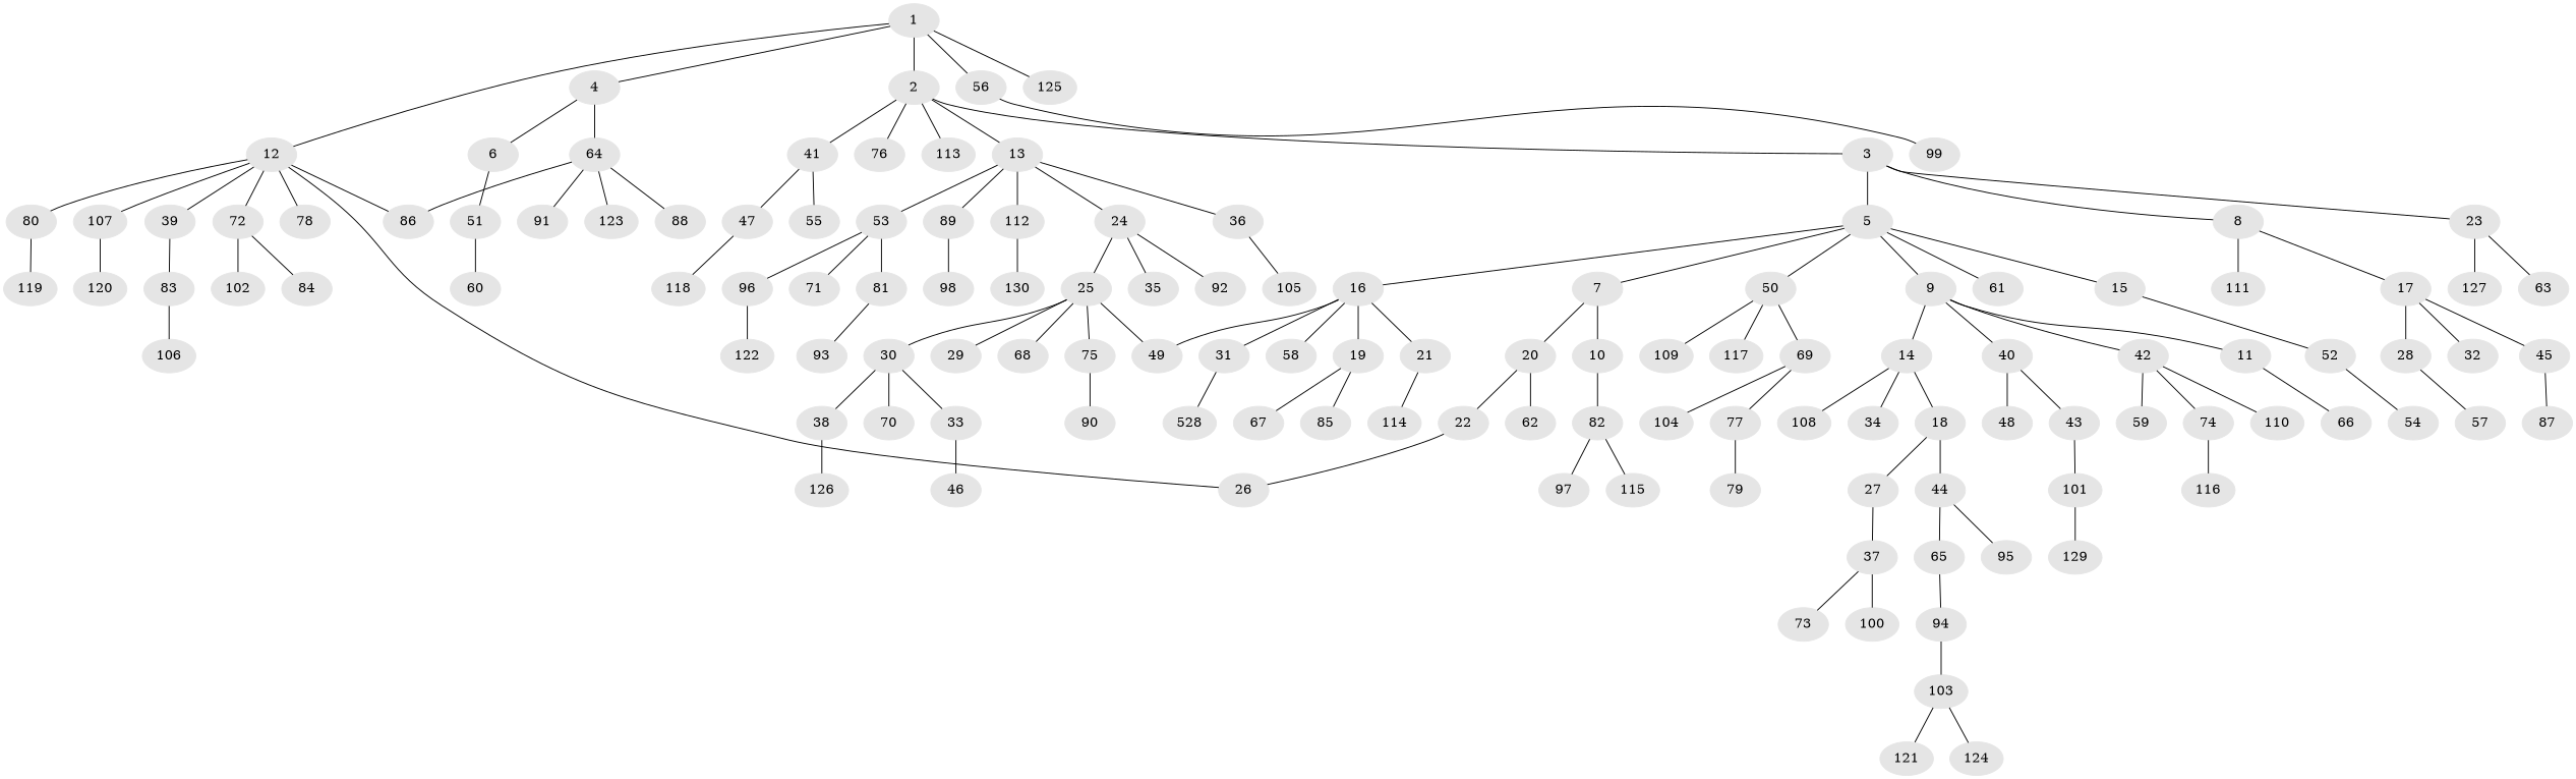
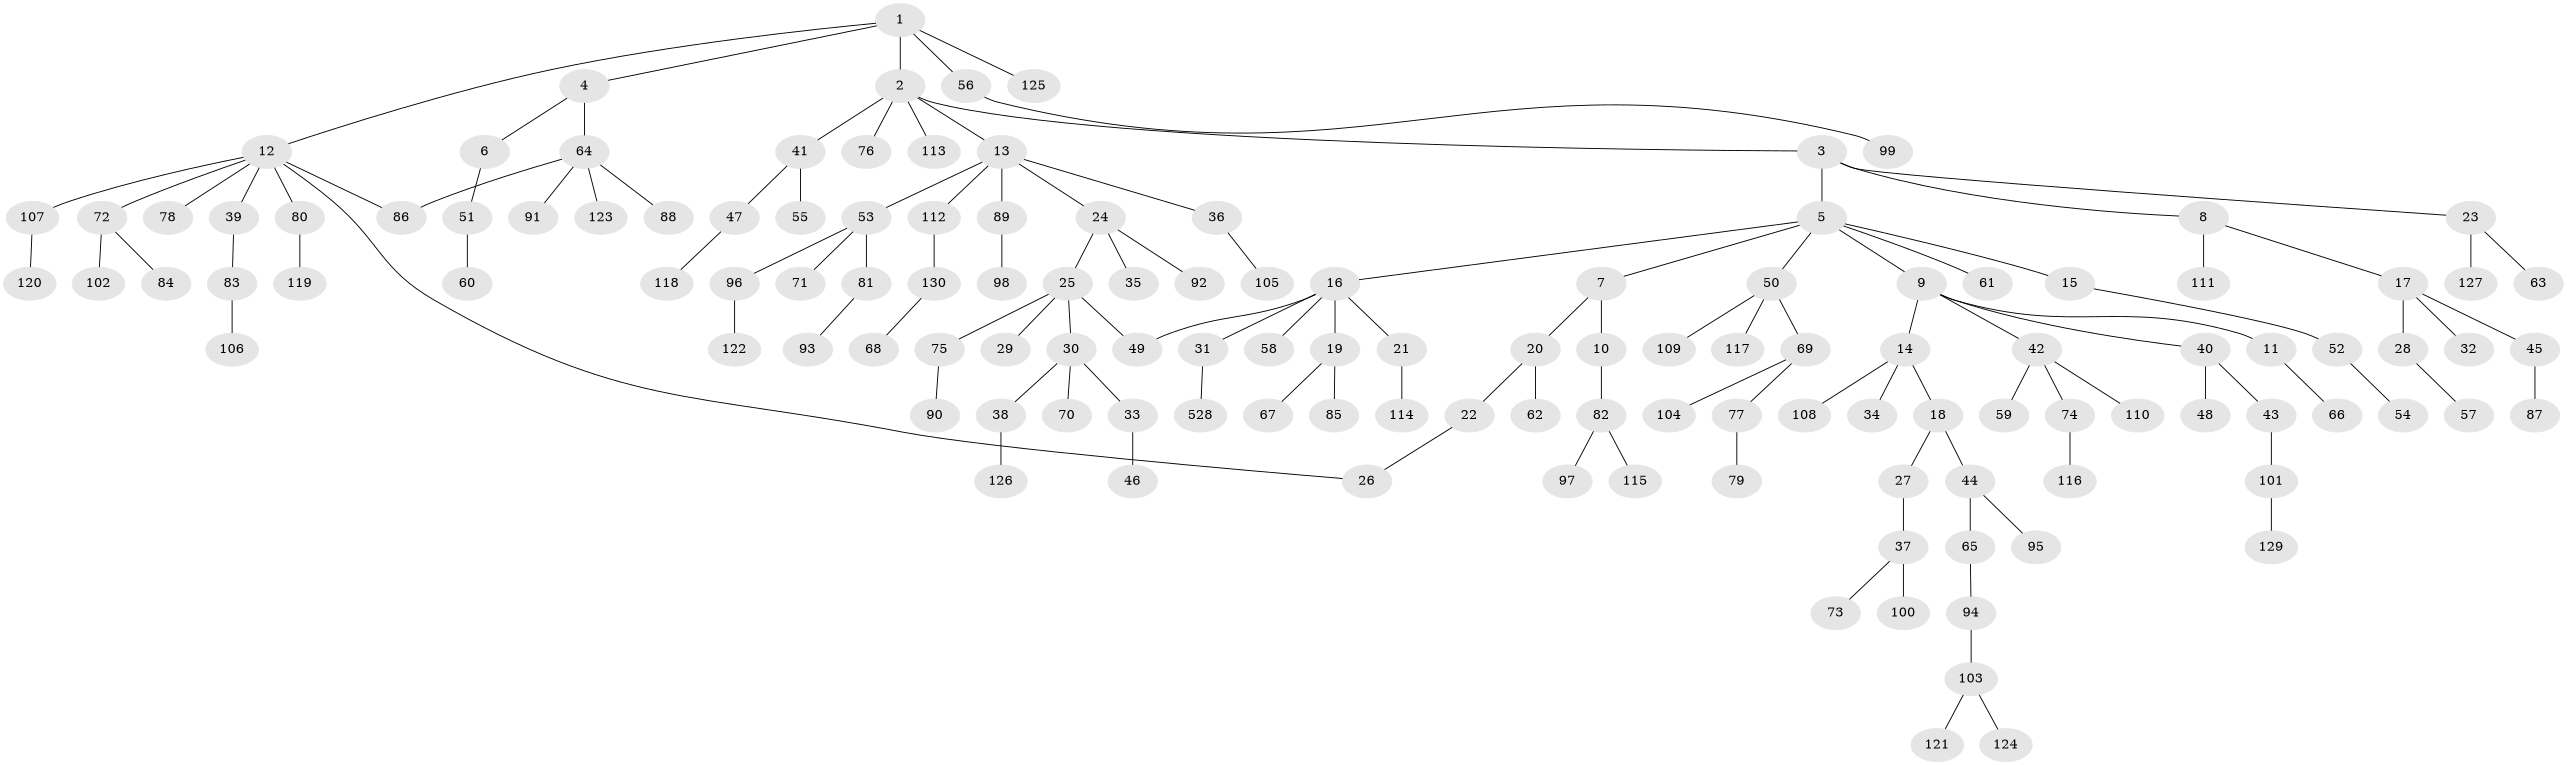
  graph {
    node [color=gray90 style=filled]
    1
    2
    4
    12
    56
    125
    3
    13
    41
    76
    113
    6
    64
    26
    39
    72
    78
    80
    86
    107
    99
    5
    8
    23
    24
    36
    53
    89
    112
    47
    55
    7
    9
    15
    16
    50
    61
    17
    111
    63
    127
    51
    88
    91
    123
    10
    20
    11
    14
    40
    42
    52
    19
    21
    31
    49
    58
    69
    109
    117
    60
    82
    22
    62
    28
    32
    45
    66
    18
    34
    108
    43
    48
    59
    74
    110
    83
    84
    102
    119
    120
    25
    35
    92
    105
    71
    81
    96
    98
    130
    27
    44
    54
    67
    85
    114
    n97 [label=528]
    57
    87
    37
    65
    95
    29
    30
    68
    75
    33
    38
    70
    90
    73
    100
    46
    126
    106
    101
    118
    116
    129
    94
    77
    104
    93
    122
    103
    79
    97
    115
    121
    124
    1 -- 2
    1 -- 4
    1 -- 12
    1 -- 56
    1 -- 125
    2 -- 3
    2 -- 13
    2 -- 41
    2 -- 76
    2 -- 113
    4 -- 6
    4 -- 64
    12 -- 26
    12 -- 39
    12 -- 72
    12 -- 78
    12 -- 80
    12 -- 86
    12 -- 107
    56 -- 99
    3 -- 5
    3 -- 8
    3 -- 23
    13 -- 24
    13 -- 36
    13 -- 53
    13 -- 89
    13 -- 112
    41 -- 47
    41 -- 55
    6 -- 51
    64 -- 86
    64 -- 88
    64 -- 91
    64 -- 123
    39 -- 83
    72 -- 84
    72 -- 102
    80 -- 119
    107 -- 120
    5 -- 7
    5 -- 9
    5 -- 15
    5 -- 16
    5 -- 50
    5 -- 61
    8 -- 17
    8 -- 111
    23 -- 63
    23 -- 127
    24 -- 25
    24 -- 35
    24 -- 92
    36 -- 105
    53 -- 71
    53 -- 81
    53 -- 96
    89 -- 98
    112 -- 130
    47 -- 118
    7 -- 10
    7 -- 20
    9 -- 11
    9 -- 14
    9 -- 40
    9 -- 42
    15 -- 52
    16 -- 19
    16 -- 21
    16 -- 31
    16 -- 49
    16 -- 58
    50 -- 69
    50 -- 109
    50 -- 117
    17 -- 28
    17 -- 32
    17 -- 45
    51 -- 60
    10 -- 82
    20 -- 22
    20 -- 62
    11 -- 66
    14 -- 18
    14 -- 34
    14 -- 108
    40 -- 43
    40 -- 48
    42 -- 59
    42 -- 74
    42 -- 110
    52 -- 54
    19 -- 67
    19 -- 85
    21 -- 114
    31 -- n97
    69 -- 77
    69 -- 104
    82 -- 97
    82 -- 115
    22 -- 26
    28 -- 57
    45 -- 87
    18 -- 27
    18 -- 44
    43 -- 101
    74 -- 116
    83 -- 106
    25 -- 49
    25 -- 29
    25 -- 30
-   25 -- 68
+   130 -- 68
    25 -- 75
    81 -- 93
    96 -- 122
    27 -- 37
    44 -- 65
    44 -- 95
    37 -- 73
    37 -- 100
    65 -- 94
    30 -- 33
    30 -- 38
    30 -- 70
    75 -- 90
    33 -- 46
    38 -- 126
    101 -- 129
    94 -- 103
    77 -- 79
    103 -- 121
    103 -- 124
  }
